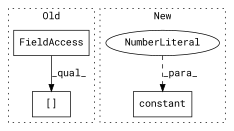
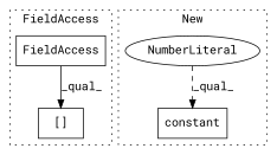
  digraph {
    fontname="Roboto Mono"
    node [fontname="Roboto Mono" shape=box]
    edge [fontname="Roboto Mono"]
    n1 [a=2 l="21,1" label="[]" s="4422,4444"]
    n2 [a=22 l=20 label=FieldAccess s=4422]
    n3 [a=32 l="9,2" label=constant s="7274,7335"]
    n4 [a=34 l=1 label=NumberLiteral s=7283 shape=ellipse]
    subgraph cluster_1 {
-     label=Old
+     label=FieldAccess
      style=dotted
      n1
      n2
    }
    subgraph cluster_2 {
      label=New
      style=dotted
      n3
      n4
    }
    n2 -> n1 [label=_qual_ style=solid]
-   n4 -> n3 [label=_para_ style=dashed]
+   n4 -> n3 [label=_qual_ style=dashed]
  }
